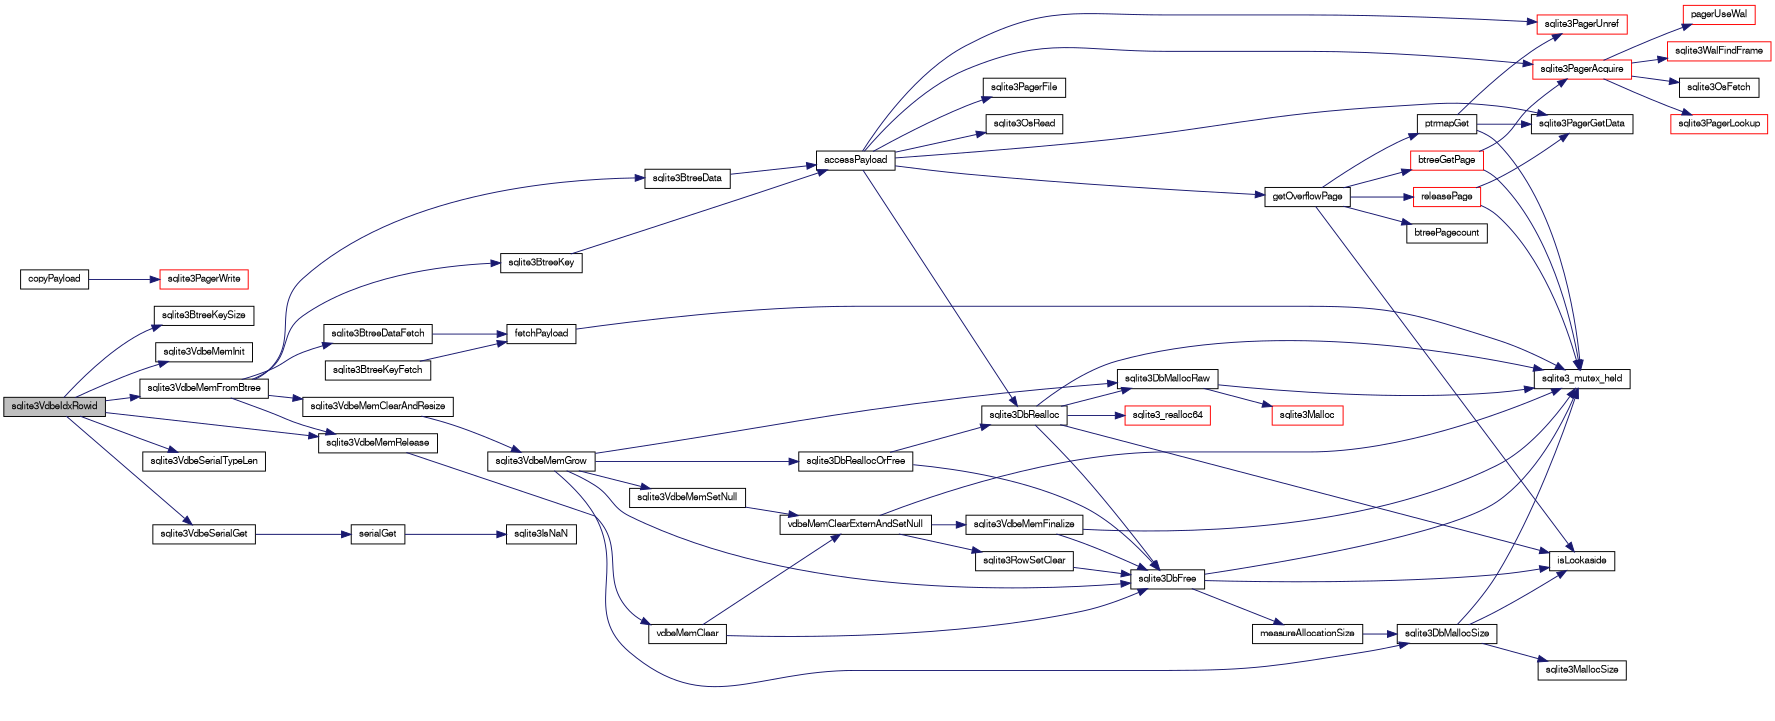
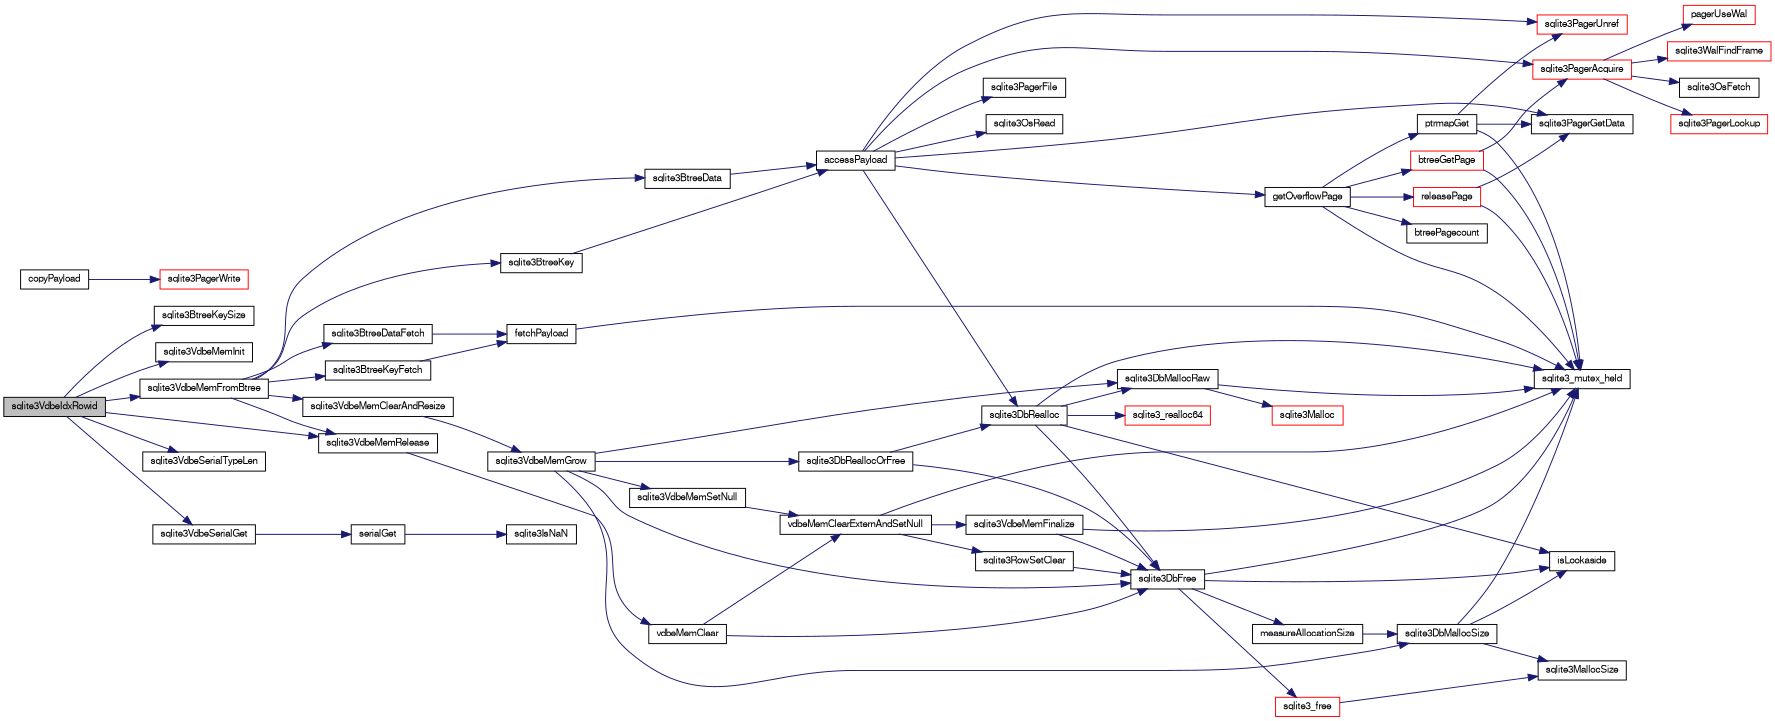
  digraph {
    rankdir=LR
    node [color=black fillcolor=white fontname=FreeSans fontsize=10 shape=record style=filled]
    edge [color=midnightblue fontname=FreeSans fontsize=10 labelfontname=FreeSans labelfontsize=10 style=solid]
    n1 [fillcolor=grey75 fontcolor=black height=0.2 label=sqlite3VdbeIdxRowid width=0.4]
    n2 [height=0.2 label=sqlite3BtreeKeySize width=0.4]
    n3 [height=0.2 label=sqlite3VdbeMemInit width=0.4]
    n4 [height=0.2 label=sqlite3VdbeMemFromBtree width=0.4]
    n5 [height=0.2 label=sqlite3VdbeMemRelease width=0.4]
    n6 [height=0.2 label=sqlite3VdbeSerialTypeLen width=0.4]
    n7 [height=0.2 label=sqlite3VdbeSerialGet width=0.4]
    n8 [height=0.2 label=sqlite3BtreeKeyFetch width=0.4]
    n9 [height=0.2 label=sqlite3BtreeDataFetch width=0.4]
    n10 [height=0.2 label=sqlite3VdbeMemClearAndResize width=0.4]
    n11 [height=0.2 label=sqlite3BtreeKey width=0.4]
    n12 [height=0.2 label=sqlite3BtreeData width=0.4]
    n13 [height=0.2 label=vdbeMemClear width=0.4]
    n14 [height=0.2 label=serialGet width=0.4]
    n15 [height=0.2 label=fetchPayload width=0.4]
    n16 [height=0.2 label=sqlite3VdbeMemGrow width=0.4]
    n17 [height=0.2 label=accessPayload width=0.4]
    n18 [height=0.2 label=sqlite3_mutex_held width=0.4]
    n19 [height=0.2 label=sqlite3DbMallocSize width=0.4]
    n20 [height=0.2 label=sqlite3DbReallocOrFree width=0.4]
    n21 [height=0.2 label=sqlite3DbMallocRaw width=0.4]
    n22 [height=0.2 label=sqlite3DbFree width=0.4]
    n23 [height=0.2 label=sqlite3VdbeMemSetNull width=0.4]
    n24 [height=0.2 label=sqlite3MallocSize width=0.4]
    n25 [height=0.2 label=isLookaside width=0.4]
    n26 [height=0.2 label=sqlite3DbRealloc width=0.4]
    n27 [color=red height=0.2 label=sqlite3Malloc width=0.4]
    n28 [height=0.2 label=measureAllocationSize width=0.4]
+   n29 [color=red height=0.2 label=sqlite3_free width=0.4]
    n30 [height=0.2 label=vdbeMemClearExternAndSetNull width=0.4]
    n31 [color=red height=0.2 label=sqlite3_realloc64 width=0.4]
    n32 [height=0.2 label=sqlite3VdbeMemFinalize width=0.4]
    n33 [height=0.2 label=sqlite3RowSetClear width=0.4]
    n34 [height=0.2 label=getOverflowPage width=0.4]
    n35 [height=0.2 label=sqlite3PagerGetData width=0.4]
    n36 [color=red height=0.2 label=sqlite3PagerUnref width=0.4]
    n37 [color=red height=0.2 label=sqlite3PagerAcquire width=0.4]
    n38 [height=0.2 label=sqlite3PagerFile width=0.4]
    n39 [height=0.2 label=sqlite3OsRead width=0.4]
    n40 [height=0.2 label=copyPayload width=0.4]
    n41 [color=red height=0.2 label=sqlite3PagerWrite width=0.4]
    n42 [height=0.2 label=btreePagecount width=0.4]
    n43 [height=0.2 label=ptrmapGet width=0.4]
    n44 [color=red height=0.2 label=btreeGetPage width=0.4]
    n45 [color=red height=0.2 label=releasePage width=0.4]
    n46 [color=red height=0.2 label=pagerUseWal width=0.4]
    n47 [color=red height=0.2 label=sqlite3WalFindFrame width=0.4]
    n48 [height=0.2 label=sqlite3OsFetch width=0.4]
    n49 [color=red height=0.2 label=sqlite3PagerLookup width=0.4]
    n50 [height=0.2 label=sqlite3IsNaN width=0.4]
    n1 -> n2
    n1 -> n3
    n1 -> n4
    n1 -> n5
    n1 -> n6
    n1 -> n7
    n4 -> n5
+   n4 -> n8
    n4 -> n9
    n4 -> n10
    n4 -> n11
    n4 -> n12
    n5 -> n13
    n7 -> n14
    n8 -> n15
    n9 -> n15
    n10 -> n16
    n11 -> n17
    n12 -> n17
    n13 -> n22
    n13 -> n30
    n14 -> n50
    n15 -> n18
    n16 -> n19
    n16 -> n20
    n16 -> n21
    n16 -> n22
    n16 -> n23
    n17 -> n26
    n17 -> n34
    n17 -> n35
    n17 -> n36
    n17 -> n37
    n17 -> n38
    n17 -> n39
    n19 -> n18
    n19 -> n24
    n19 -> n25
    n20 -> n22
    n20 -> n26
    n21 -> n18
    n21 -> n27
    n22 -> n18
    n22 -> n25
    n22 -> n28
+   n22 -> n29
    n23 -> n30
    n26 -> n18
    n26 -> n21
    n26 -> n22
    n26 -> n25
    n26 -> n31
    n28 -> n19
+   n29 -> n24
    n30 -> n18
    n30 -> n32
    n30 -> n33
    n32 -> n18
    n32 -> n22
    n33 -> n22
-   n34 -> n25
+   n34 -> n18
    n34 -> n42
    n34 -> n43
    n34 -> n44
    n34 -> n45
    n37 -> n46
    n37 -> n47
    n37 -> n48
    n37 -> n49
    n40 -> n41
    n43 -> n18
    n43 -> n35
    n43 -> n36
    n44 -> n18
    n44 -> n37
    n45 -> n18
    n45 -> n35
  }
